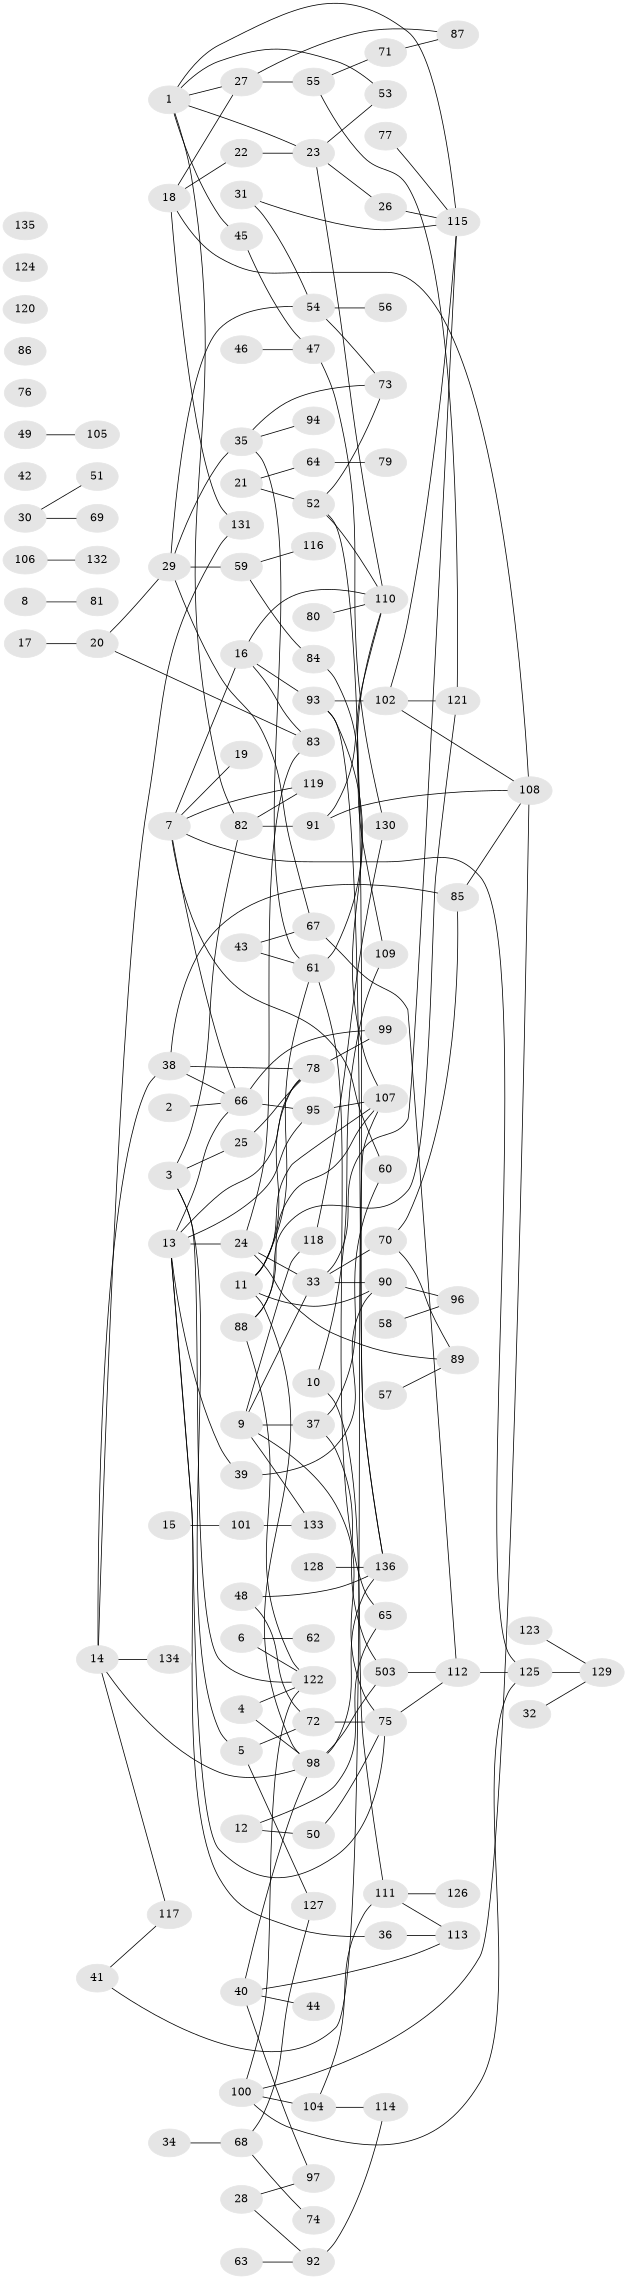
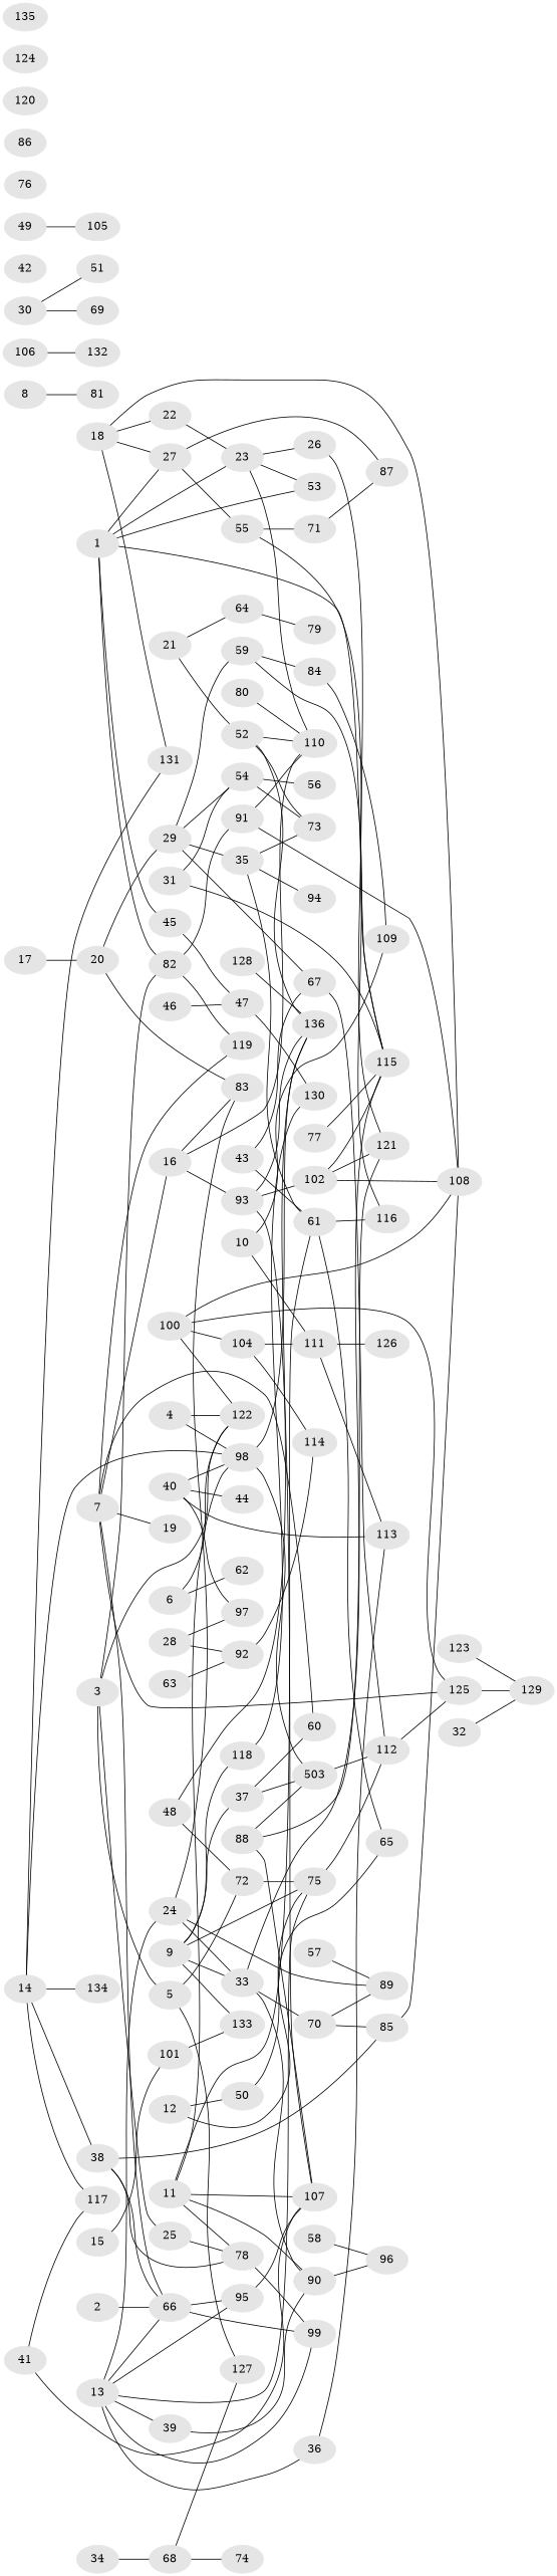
  graph {
    rankdir=LR
    node [color=gray90 style=filled]
    1
    23
    27
    45
    53
    82
    115
    110
    26
    55
    87
    47
    119
    91
    2
    66
    95
    99
    3
    5
    25
    122
    72
    127
    78
    4
    98
    n28 [label=503]
    136
    75
    6
    62
    7
    16
    19
    60
    125
    83
    93
    129
    8
    81
    9
    33
    37
    118
    133
    90
    70
    112
    130
    10
    109
    111
    113
    126
    11
    61
    107
    65
    96
    12
    50
    13
    24
    36
    39
    89
    14
    38
    117
    131
    134
    85
    15
    101
    102
    17
    20
    29
    18
    22
    108
    35
    54
    59
    67
    21
    52
    64
    73
    79
    106
    132
    71
    121
    28
    92
    97
    114
    94
    56
    84
    116
    30
    51
    69
    31
    32
    34
    68
    74
    40
    44
    41
    42
    43
    46
    48
    49
    105
    57
    58
    63
    76
    77
    80
    86
    88
    100
    104
    128
    120
    123
    124
    135
    1 -- 23
    1 -- 27
    1 -- 45
    1 -- 53
    1 -- 82
    1 -- 115
    23 -- 53
    23 -- 110
    23 -- 26
    27 -- 55
    27 -- 87
    45 -- 47
    82 -- 119
    82 -- 91
    26 -- 115
    55 -- 71
    55 -- 121
    47 -- 130
    91 -- 110
    91 -- 108
    2 -- 66
    66 -- 95
    66 -- 99
    95 -- 107
    3 -- 82
    3 -- 5
    3 -- 25
    3 -- 122
    5 -- 72
    5 -- 127
    25 -- 78
    72 -- 75
    78 -- 99
    4 -- 122
    4 -- 98
    98 -- n28
    98 -- 136
    n28 -- 112
    75 -- 112
    6 -- 122
    6 -- 62
    7 -- 119
    7 -- 66
    7 -- 16
    7 -- 19
    7 -- 60
    7 -- 125
    16 -- 110
    16 -- 83
    16 -- 93
    125 -- 129
    93 -- 136
    93 -- 107
    93 -- 102
    8 -- 81
    9 -- 75
    9 -- 33
    9 -- 37
    9 -- 118
    9 -- 133
    33 -- 115
    33 -- 90
    33 -- 70
    37 -- n28
    37 -- 60
    118 -- 130
    90 -- 96
    70 -- 89
    70 -- 85
    112 -- 125
    10 -- 109
    10 -- 111
    111 -- 113
    111 -- 126
    11 -- 78
    11 -- 98
    11 -- 90
    11 -- 61
    11 -- 107
-   61 -- 110
+   61 -- 116
    61 -- 65
    12 -- 65
    12 -- 50
    50 -- 75
    13 -- 66
    13 -- 95
-   13 -- 78
+   13 -- 99
    13 -- 75
    13 -- 24
    13 -- 36
    13 -- 39
    24 -- 83
    24 -- 33
    24 -- 89
    36 -- 113
    39 -- 90
    14 -- 98
    14 -- 38
    14 -- 117
    14 -- 131
    14 -- 134
    38 -- 66
    38 -- 78
    38 -- 85
    85 -- 108
    15 -- 101
    101 -- 133
    102 -- 115
    102 -- 108
    102 -- 121
    17 -- 20
    20 -- 83
    20 -- 29
    29 -- 35
    29 -- 54
    29 -- 59
    29 -- 67
    18 -- 27
    18 -- 131
    18 -- 22
    18 -- 108
    22 -- 23
    35 -- 61
    35 -- 73
    35 -- 94
    54 -- 73
    54 -- 56
    59 -- 84
    59 -- 116
    67 -- 112
    21 -- 52
    21 -- 64
    52 -- 110
    52 -- 136
    52 -- 73
    64 -- 79
    106 -- 132
    71 -- 87
    28 -- 92
    28 -- 97
    92 -- 114
    84 -- 109
    30 -- 51
    30 -- 69
    31 -- 115
    31 -- 54
    32 -- 129
    34 -- 68
    68 -- 127
    68 -- 74
    40 -- 98
    40 -- 113
    40 -- 97
    40 -- 44
    41 -- 107
    41 -- 117
    43 -- 61
    43 -- 67
    46 -- 47
    48 -- 72
    48 -- 136
    49 -- 105
    57 -- 89
    58 -- 96
    63 -- 92
    77 -- 115
    80 -- 110
-   88 -- 122
+   88 -- n28
    88 -- 107
    88 -- 121
    100 -- 122
    100 -- 125
    100 -- 108
    100 -- 104
    104 -- 111
    104 -- 114
    128 -- 136
    123 -- 129
  }
